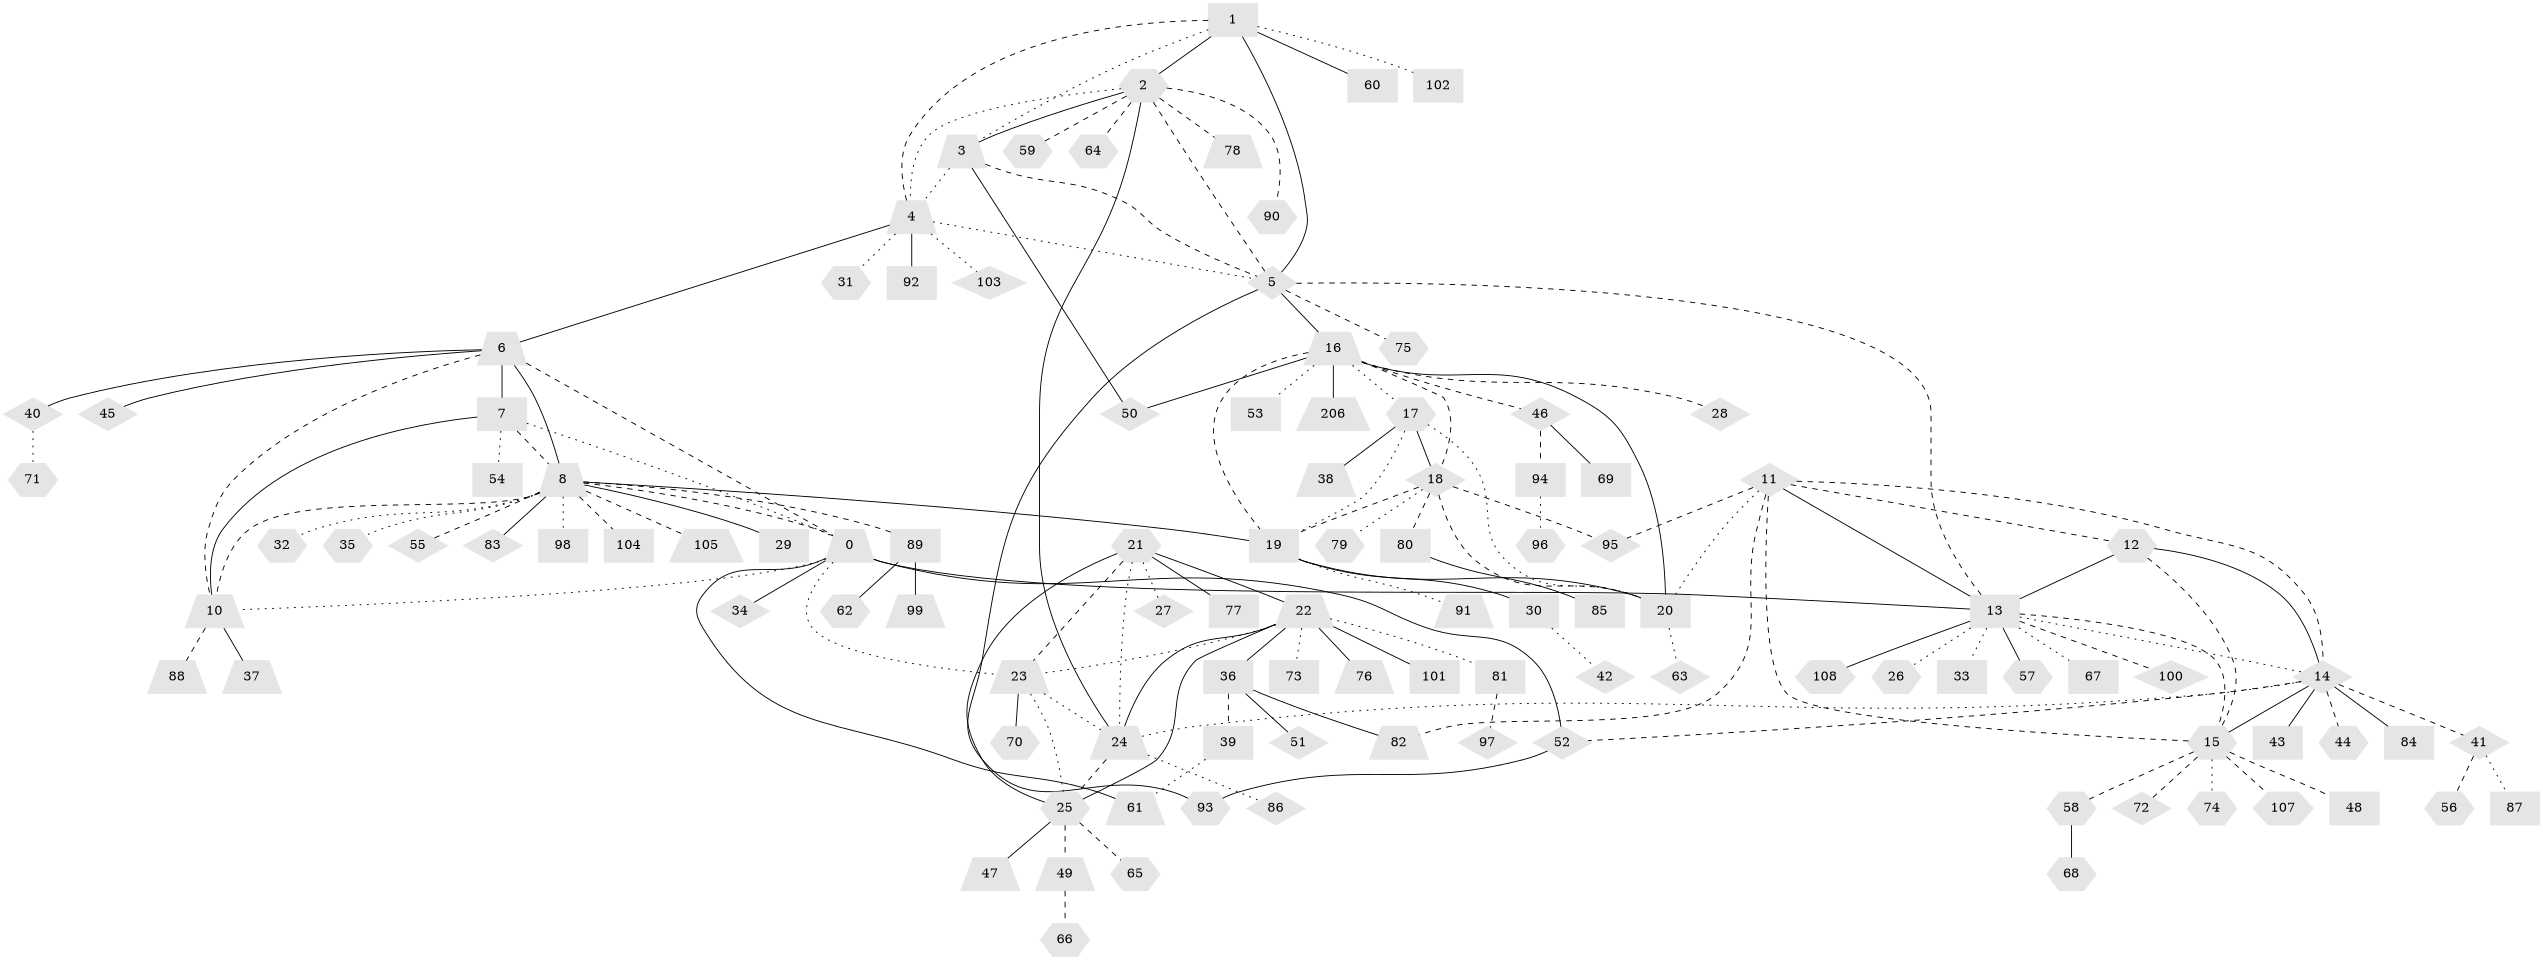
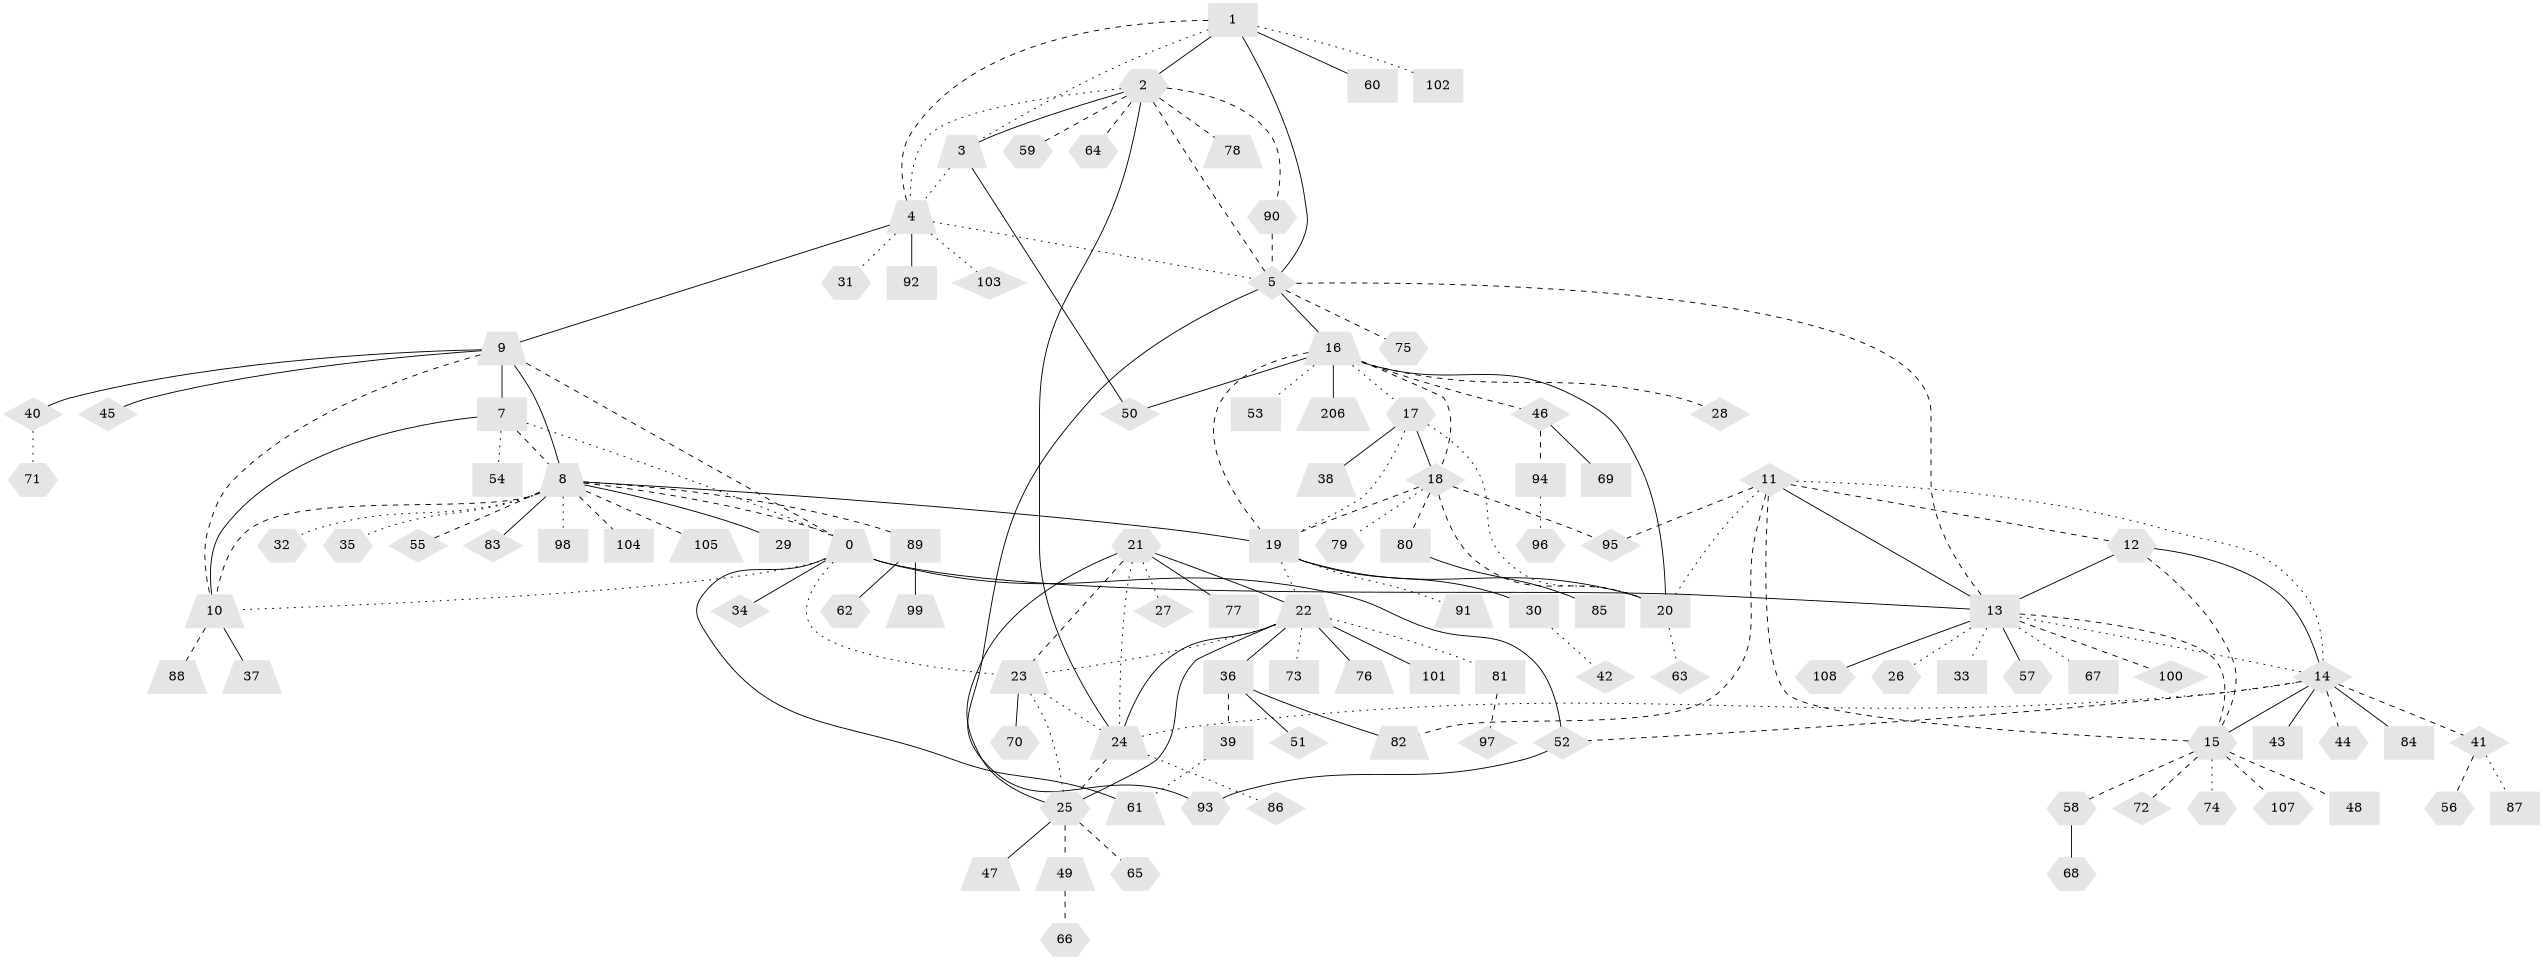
  graph {
    node [color=gray90 shape=box style=filled]
    edge [style=solid]
    2 [shape=hexagon]
    1
    3 [shape=trapezium]
    4 [shape=trapezium]
    5 [shape=diamond]
    60
    102
    24 [shape=trapezium]
    59 [shape=hexagon]
    64 [shape=hexagon]
    78 [shape=trapezium]
    90 [shape=hexagon]
    50 [shape=diamond]
-   6 [shape=trapezium]
+   6 [shape=trapezium label=9]
    31 [shape=hexagon]
    92
    103 [shape=diamond]
    13
    16 [shape=trapezium]
    75 [shape=hexagon]
    93 [shape=hexagon]
    25 [shape=hexagon]
    86 [shape=diamond]
    7
    8 [shape=trapezium]
    n26 [label=0 shape=trapezium]
    10 [shape=trapezium]
    40 [shape=diamond]
    45 [shape=diamond]
    14 [shape=diamond]
    15 [shape=hexagon]
    26 [shape=hexagon]
    33
    57 [shape=hexagon]
    67
    100 [shape=diamond]
    108 [shape=hexagon]
    19
    20
    17 [shape=hexagon]
    18 [shape=diamond]
    28 [shape=diamond]
    46 [shape=diamond]
    53
    n45 [label=206 shape=trapezium]
    54
    29
    32 [shape=hexagon]
    35 [shape=hexagon]
    55 [shape=diamond]
    83 [shape=diamond]
    89
    98
    104
    105 [shape=trapezium]
    23 [shape=trapezium]
    34 [shape=diamond]
    52 [shape=diamond]
    61 [shape=trapezium]
    37 [shape=trapezium]
    88 [shape=trapezium]
    71 [shape=hexagon]
    22 [shape=trapezium]
    30
    91 [shape=trapezium]
    62 [shape=hexagon]
    99 [shape=trapezium]
    70 [shape=hexagon]
    11 [shape=diamond]
    12 [shape=hexagon]
    82 [shape=trapezium]
    95 [shape=diamond]
    41 [shape=diamond]
    43
    44 [shape=hexagon]
    84
    48
    58 [shape=hexagon]
    72 [shape=diamond]
    74 [shape=hexagon]
    107 [shape=hexagon]
    63 [shape=diamond]
    56 [shape=hexagon]
    87
    68 [shape=hexagon]
    38 [shape=trapezium]
    79 [shape=hexagon]
    80
    69
    94
    85
    36
    73
    76 [shape=trapezium]
    81
    101
    42 [shape=diamond]
    21 [shape=hexagon]
    27 [shape=diamond]
    77
    47 [shape=trapezium]
    49 [shape=trapezium]
    65 [shape=hexagon]
    39
    51 [shape=diamond]
    97 [shape=diamond]
    66 [shape=hexagon]
    96 [shape=hexagon]
    2 -- 3
    2 -- 4 [style=dotted]
    2 -- 5 [style=dashed]
    2 -- 24
    2 -- 59 [style=dashed]
    2 -- 64 [style=dashed]
    2 -- 78 [style=dashed]
    2 -- 90 [style=dashed]
    1 -- 2
    1 -- 3 [style=dotted]
    1 -- 4 [style=dashed]
    1 -- 5
    1 -- 60
    1 -- 102 [style=dotted]
    3 -- 4 [style=dotted]
-   3 -- 5 [style=dashed]
+   90 -- 5 [style=dashed]
    3 -- 50
    4 -- 5 [style=dotted]
    4 -- 6
    4 -- 31 [style=dotted]
    4 -- 92
    4 -- 103 [style=dotted]
    5 -- 13 [style=dashed]
    5 -- 16
    5 -- 75 [style=dashed]
    5 -- 93
    24 -- 25 [style=dashed]
    24 -- 86 [style=dotted]
    6 -- 7
    6 -- 8
    6 -- n26 [style=dashed]
    6 -- 10 [style=dashed]
    6 -- 40
    6 -- 45
    13 -- 14 [style=dotted]
    13 -- 15 [style=dashed]
    13 -- 26 [style=dotted]
    13 -- 33 [style=dotted]
    13 -- 57
    13 -- 67 [style=dotted]
    13 -- 100 [style=dashed]
    13 -- 108
    16 -- 50
    16 -- 19 [style=dashed]
    16 -- 20
    16 -- 17 [style=dotted]
    16 -- 18 [style=dashed]
    16 -- 28 [style=dashed]
    16 -- 46 [style=dashed]
    16 -- 53 [style=dotted]
    16 -- n45
    25 -- 47
    25 -- 49 [style=dashed]
    25 -- 65 [style=dashed]
    7 -- 8 [style=dashed]
    7 -- n26 [style=dotted]
    7 -- 10
    7 -- 54 [style=dotted]
    8 -- n26 [style=dashed]
    8 -- 10 [style=dashed]
    8 -- 19
    8 -- 29
    8 -- 32 [style=dotted]
    8 -- 35 [style=dotted]
    8 -- 55 [style=dashed]
    8 -- 83
    8 -- 89 [style=dashed]
    8 -- 98 [style=dotted]
    8 -- 104 [style=dashed]
    8 -- 105 [style=dashed]
    n26 -- 13
    n26 -- 10 [style=dotted]
    n26 -- 23 [style=dotted]
    n26 -- 34
    n26 -- 52
    n26 -- 61
    10 -- 37
    10 -- 88 [style=dashed]
    40 -- 71 [style=dotted]
    14 -- 24 [style=dotted]
    14 -- 15
    14 -- 52 [style=dashed]
    14 -- 41 [style=dashed]
    14 -- 43
    14 -- 44 [style=dashed]
    14 -- 84
    15 -- 48 [style=dashed]
    15 -- 58 [style=dashed]
    15 -- 72 [style=dashed]
    15 -- 74 [style=dotted]
    15 -- 107 [style=dashed]
    19 -- 20
+   19 -- 22 [style=dotted]
    19 -- 30
    19 -- 91 [style=dotted]
    20 -- 63 [style=dotted]
    17 -- 19 [style=dotted]
    17 -- 20 [style=dotted]
    17 -- 18
    17 -- 38
    18 -- 19 [style=dashed]
    18 -- 20 [style=dashed]
    18 -- 95 [style=dashed]
    18 -- 79 [style=dotted]
    18 -- 80 [style=dashed]
    46 -- 69
    46 -- 94 [style=dashed]
    89 -- 62
    89 -- 99
    23 -- 24 [style=dotted]
    23 -- 25 [style=dotted]
    23 -- 70
    52 -- 93
    22 -- 24
    22 -- 25
    22 -- 23 [style=dotted]
    22 -- 36
    22 -- 73 [style=dotted]
    22 -- 76
    22 -- 81 [style=dotted]
    22 -- 101
    30 -- 42 [style=dotted]
    11 -- 13
-   11 -- 14 [style=dashed]
+   11 -- 14 [style=dotted]
    11 -- 15 [style=dashed]
    11 -- 20 [style=dotted]
    11 -- 12 [style=dashed]
    11 -- 82 [style=dashed]
    11 -- 95 [style=dashed]
    12 -- 13
    12 -- 14
    12 -- 15 [style=dashed]
    41 -- 56 [style=dashed]
    41 -- 87 [style=dotted]
    58 -- 68
    80 -- 85
    94 -- 96 [style=dotted]
    36 -- 82
    36 -- 39 [style=dashed]
    36 -- 51
    81 -- 97 [style=dashed]
    21 -- 24 [style=dotted]
    21 -- 25
    21 -- 23 [style=dashed]
    21 -- 22
    21 -- 27 [style=dotted]
    21 -- 77
    49 -- 66 [style=dashed]
    39 -- 61 [style=dotted]
  }
